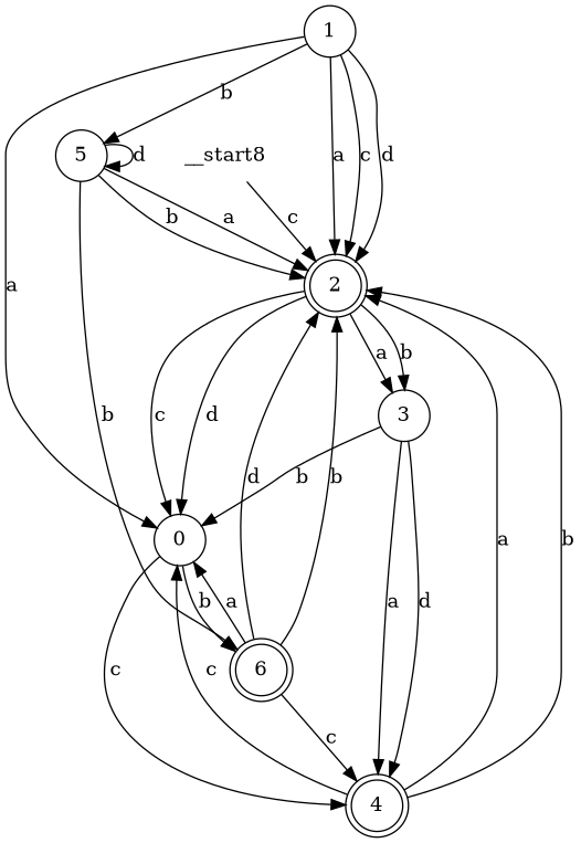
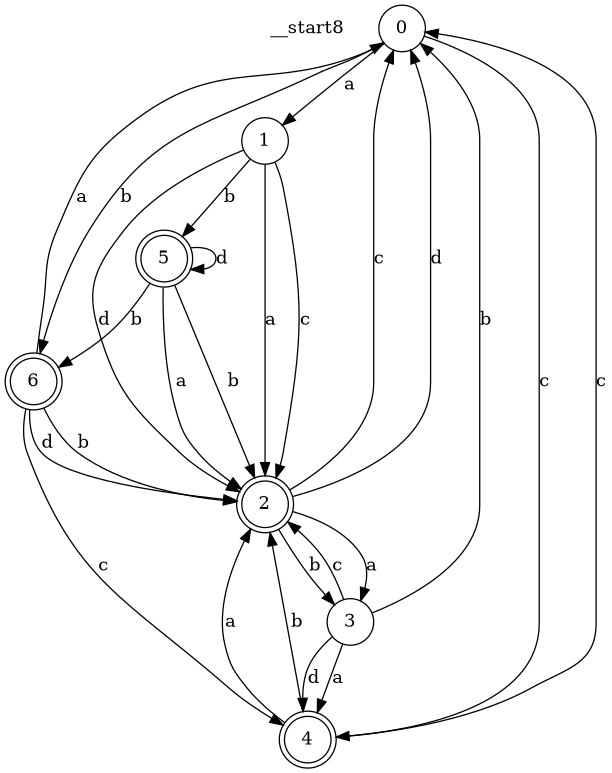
  digraph {
    rankdir=TB
    node [shape=circle color=black fillcolor=white style=filled]
    n1 [label=__start8 shape=none color="" fillcolor="" style=""]
    n2 [label=0]
    n3 [label=1]
    n4 [label=4 shape=doublecircle style="rounded,filled"]
    n5 [label=6 shape=doublecircle style="rounded,filled"]
    n6 [label=2 shape=doublecircle style="rounded,filled"]
-   n7 [label=5]
+   n7 [label=5 shape=doublecircle]
    n8 [label=3]
-   n3 -> n2 [label=a]
+   n2 -> n3 [label=a]
    n2 -> n4 [label=c]
    n2 -> n5 [label=b]
    n3 -> n6 [label=a]
    n3 -> n6 [label=c]
    n3 -> n6 [label=d]
    n3 -> n7 [label=b]
    n4 -> n2 [label=c]
    n4 -> n6 [label=a]
    n4 -> n6 [label=b]
    n5 -> n2 [label=a]
    n5 -> n4 [label=c]
    n5 -> n6 [label=b]
    n5 -> n6 [label=d]
    n6 -> n2 [label=c]
    n6 -> n2 [label=d]
    n6 -> n8 [label=a]
    n6 -> n8 [label=b]
    n7 -> n5 [label=b]
    n7 -> n6 [label=a]
    n7 -> n6 [label=b]
    n7 -> n7 [label=d]
    n8 -> n2 [label=b]
    n8 -> n4 [label=a]
    n8 -> n4 [label=d]
-   n1 -> n6 [label=c]
+   n8 -> n6 [label=c]
  }
